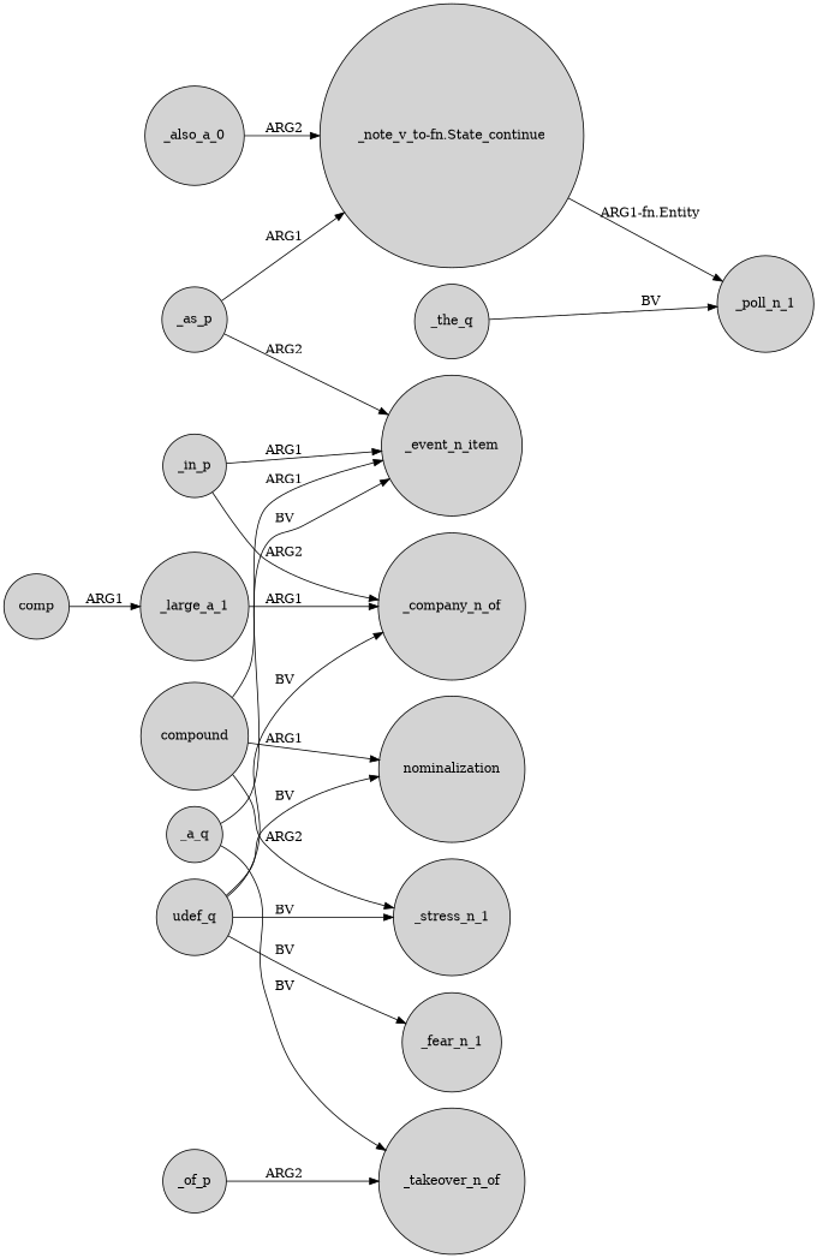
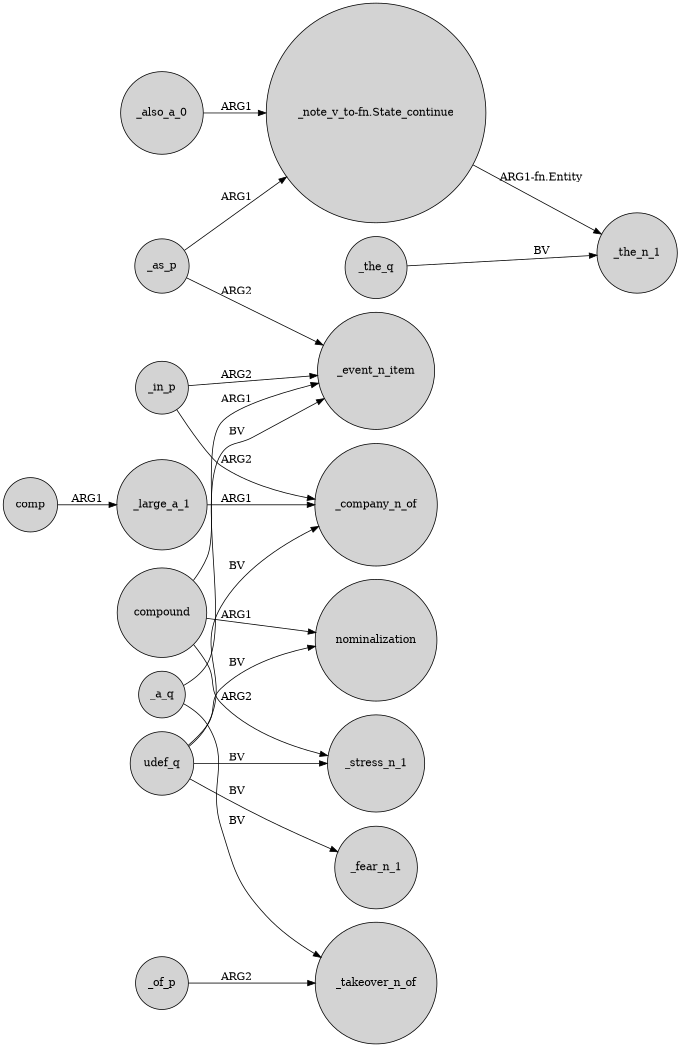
  digraph {
    rankdir=LR
    node [shape=circle style=filled]
    _in_p
    _event_n_item
    _company_n_of
    _the_q
-   _poll_n_1
+   _poll_n_1 [label=_the_n_1]
    comp
    _large_a_1
    _as_p
    "_note_v_to-fn.State_continue"
    udef_q
    nominalization
    _stress_n_1
    _fear_n_1
    compound
    _a_q
    _takeover_n_of
    _of_p
    n18 [label=_also_a_0]
-   _in_p -> _event_n_item [label=ARG1]
+   _in_p -> _event_n_item [label=ARG2]
    _in_p -> _company_n_of [label=ARG2]
    _the_q -> _poll_n_1 [label=BV]
    comp -> _large_a_1 [label=ARG1]
    _large_a_1 -> _company_n_of [label=ARG1]
    _as_p -> _event_n_item [label=ARG2]
    _as_p -> "_note_v_to-fn.State_continue" [label=ARG1]
    "_note_v_to-fn.State_continue" -> _poll_n_1 [label="ARG1-fn.Entity"]
    udef_q -> _company_n_of [label=BV]
    udef_q -> nominalization [label=BV]
    udef_q -> _stress_n_1 [label=BV]
    udef_q -> _fear_n_1 [label=BV]
    compound -> _event_n_item [label=ARG1]
    compound -> nominalization [label=ARG1]
    compound -> _stress_n_1 [label=ARG2]
    _a_q -> _event_n_item [label=BV]
    _a_q -> _takeover_n_of [label=BV]
    _of_p -> _takeover_n_of [label=ARG2]
-   n18 -> "_note_v_to-fn.State_continue" [label=ARG2]
+   n18 -> "_note_v_to-fn.State_continue" [label=ARG1]
  }
